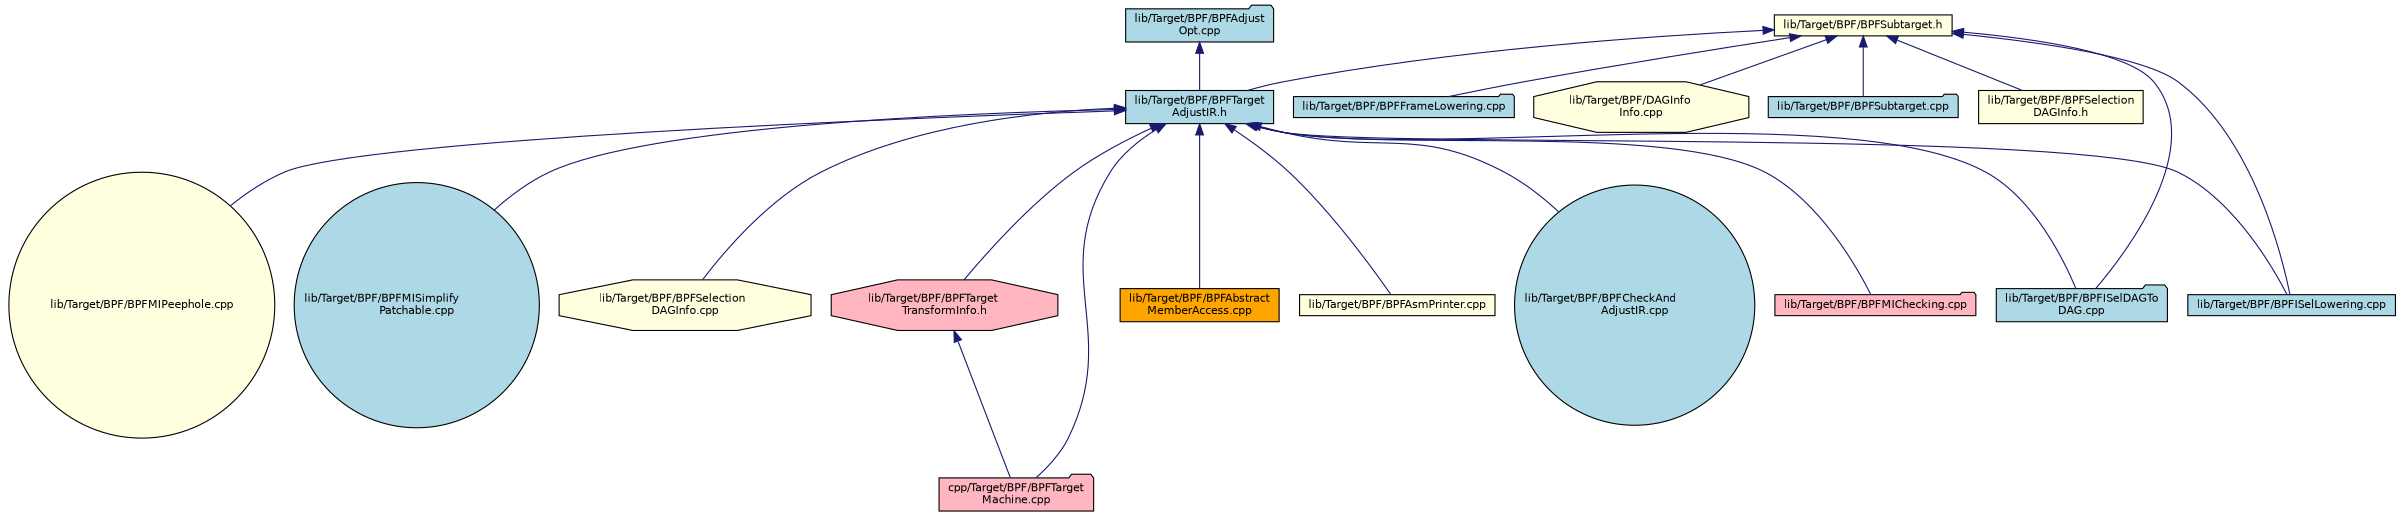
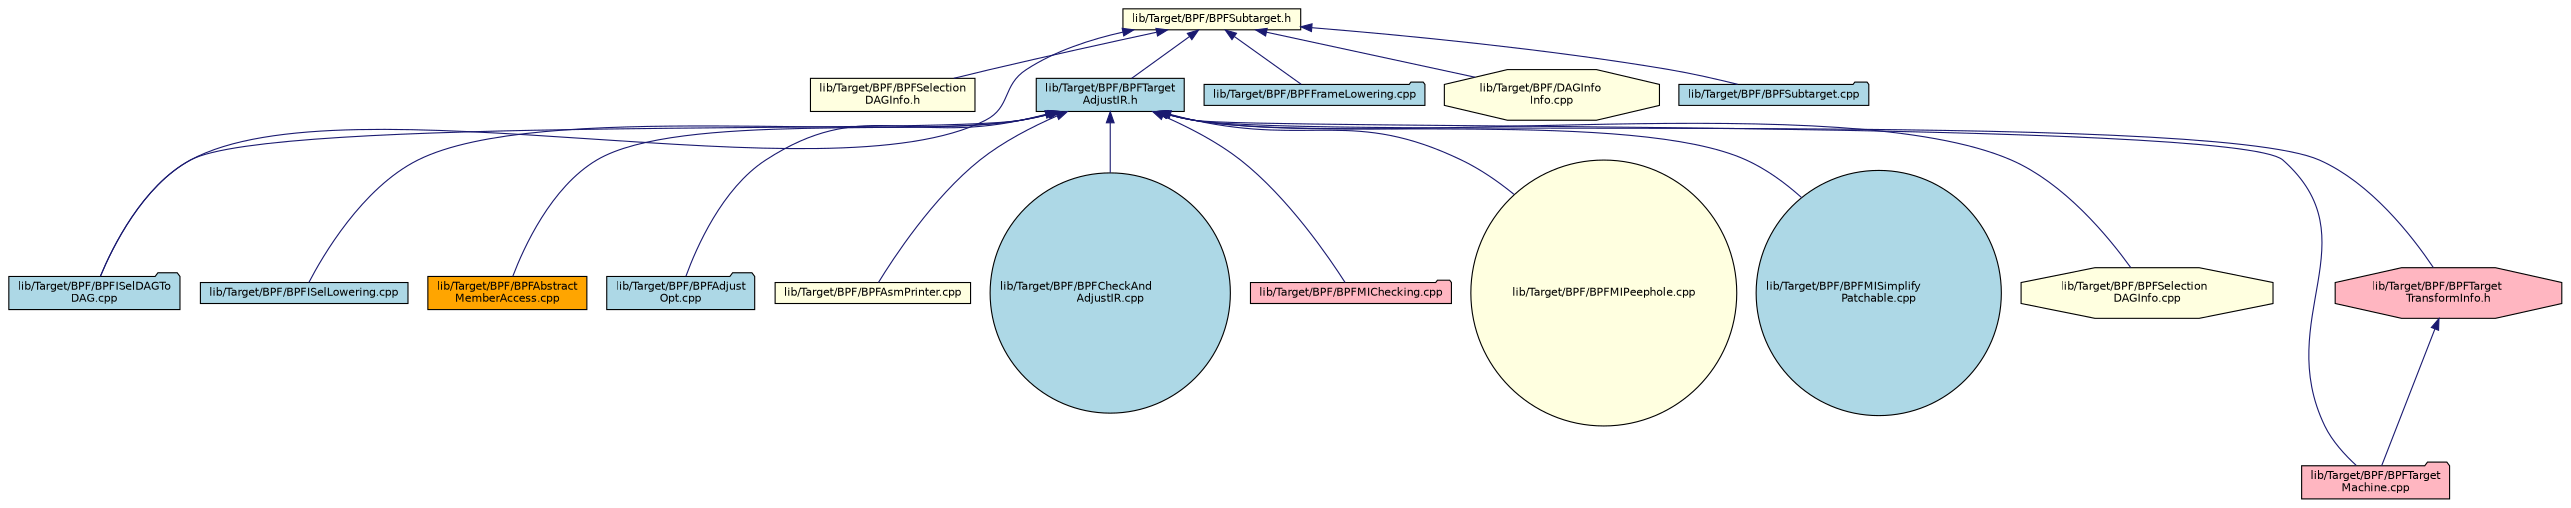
  digraph {
    node [color=black fillcolor=lightblue fontname=Helvetica fontsize=10 shape=box style=filled]
    edge [color=midnightblue dir=back fontname=Helvetica fontsize=10 labelfontname=Helvetica labelfontsize=10 style=solid]
    n1 [fillcolor=lightyellow fontcolor=black height=0.2 label="lib/Target/BPF/BPFSelection\lDAGInfo.h" width=0.4]
    n2 [fillcolor=lightyellow height=0.2 label="lib/Target/BPF/BPFSubtarget.h" width=0.4]
    n3 [height=0.2 label="lib/Target/BPF/BPFTarget\lAdjustIR.h" width=0.4]
    n4 [height=0.2 label="lib/Target/BPF/BPFISelDAGTo\lDAG.cpp" shape=folder width=0.4]
    n5 [height=0.2 label="lib/Target/BPF/BPFISelLowering.cpp" width=0.4]
    n6 [height=0.2 label="lib/Target/BPF/BPFFrameLowering.cpp" shape=folder width=0.4]
    n7 [fillcolor=lightyellow height=0.2 label="lib/Target/BPF/DAGInfo\lInfo.cpp" shape=octagon width=0.4]
    n8 [height=0.2 label="lib/Target/BPF/BPFSubtarget.cpp" shape=folder width=0.4]
    n9 [fillcolor=orange height=0.2 label="lib/Target/BPF/BPFAbstract\lMemberAccess.cpp" width=0.4]
    n10 [height=0.2 label="lib/Target/BPF/BPFAdjust\lOpt.cpp" shape=folder width=0.4]
    n11 [fillcolor=lightyellow height=0.2 label="lib/Target/BPF/BPFAsmPrinter.cpp" width=0.4]
    n12 [height=0.2 label="lib/Target/BPF/BPFCheckAnd\lAdjustIR.cpp" shape=circle width=0.4]
    n13 [fillcolor=lightpink height=0.2 label="lib/Target/BPF/BPFMIChecking.cpp" shape=folder width=0.4]
    n14 [fillcolor=lightyellow height=0.2 label="lib/Target/BPF/BPFMIPeephole.cpp" shape=circle width=0.4]
    n15 [height=0.2 label="lib/Target/BPF/BPFMISimplify\lPatchable.cpp" shape=circle width=0.4]
    n16 [fillcolor=lightyellow height=0.2 label="lib/Target/BPF/BPFSelection\lDAGInfo.cpp" shape=octagon width=0.4]
-   n17 [fillcolor=lightpink height=0.2 label="cpp/Target/BPF/BPFTarget\lMachine.cpp" shape=folder width=0.4]
+   n17 [fillcolor=lightpink height=0.2 label="lib/Target/BPF/BPFTarget\lMachine.cpp" shape=folder width=0.4]
    n18 [fillcolor=lightpink height=0.2 label="lib/Target/BPF/BPFTarget\lTransformInfo.h" shape=octagon width=0.4]
    n2 -> n1
    n2 -> n3
    n2 -> n4
-   n2 -> n5
    n2 -> n6
    n2 -> n7
    n2 -> n8
    n3 -> n4
    n3 -> n5
    n3 -> n9
-   n10 -> n3
+   n3 -> n10
    n3 -> n11
    n3 -> n12
    n3 -> n13
    n3 -> n14
    n3 -> n15
    n3 -> n16
    n3 -> n17
    n3 -> n18
    n18 -> n17
  }
